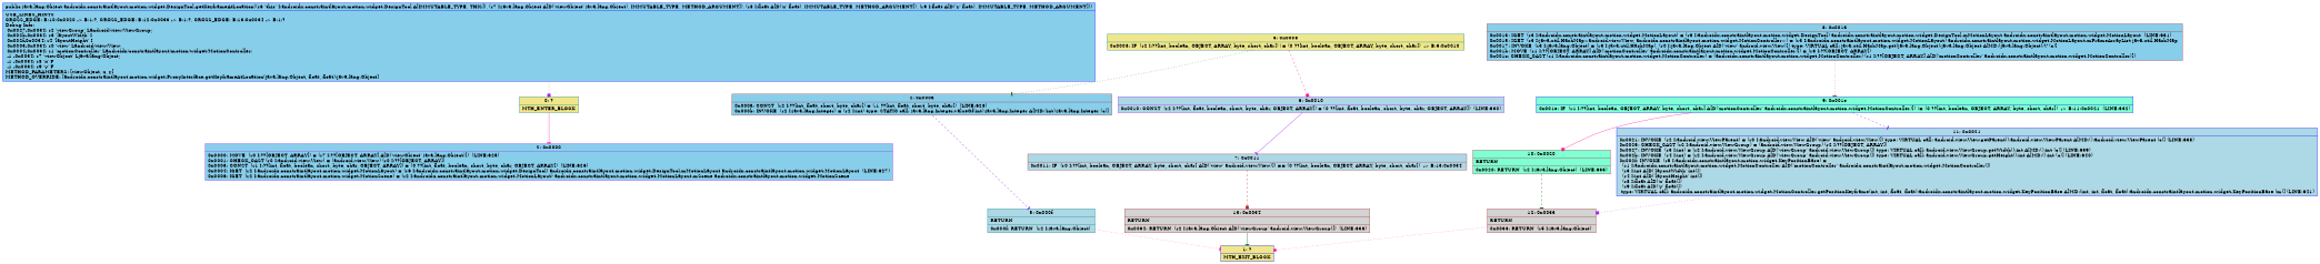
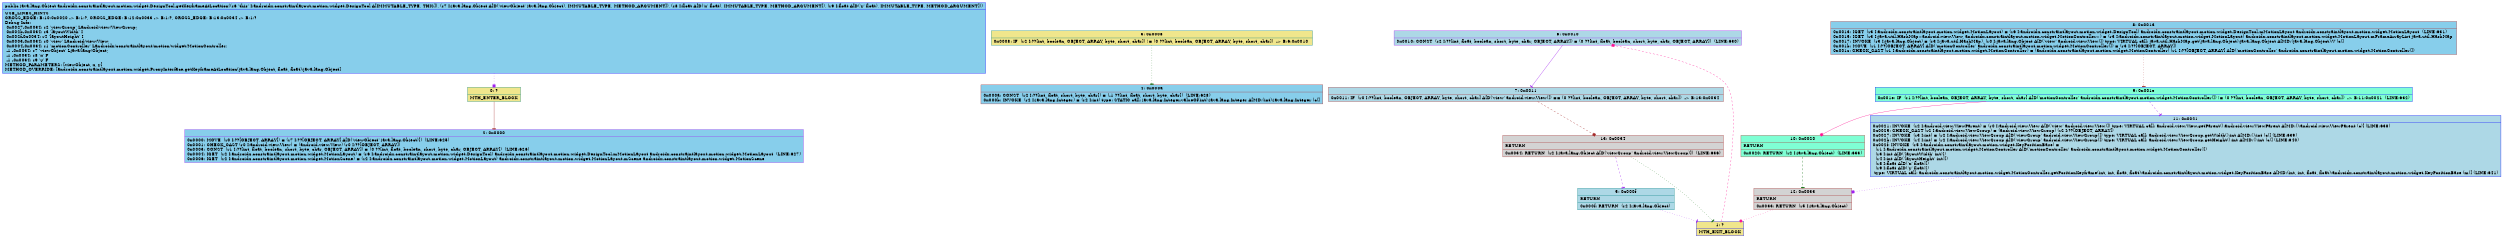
  digraph {
    fontname="DejaVu Serif"
    node [color=brown fillcolor=skyblue fontname="DejaVu Serif" shape=record style=filled]
    edge [arrowhead=tee color=purple fontname="DejaVu Serif" style=dotted]
    n1 [color=teal fillcolor=khaki label="{0\:\ ?|MTH_ENTER_BLOCK\l}"]
    n2 [color=purple label="{2\:\ 0x0000|0x0000: MOVE  (r0 I:??[OBJECT, ARRAY]) = (r7 I:??[OBJECT, ARRAY] A[D('viewObject' java.lang.Object)])  (LINE:625)\l0x0001: CHECK_CAST (r0 I:android.view.View) = (android.view.View) (r0 I:??[OBJECT, ARRAY]) \l0x0003: CONST  (r1 I:??[int, float, boolean, short, byte, char, OBJECT, ARRAY]) = (0 ??[int, float, boolean, short, byte, char, OBJECT, ARRAY])  (LINE:626)\l0x0004: IGET  (r2 I:androidx.constraintlayout.motion.widget.MotionLayout) = (r6 I:androidx.constraintlayout.motion.widget.DesignTool) androidx.constraintlayout.motion.widget.DesignTool.mMotionLayout androidx.constraintlayout.motion.widget.MotionLayout  (LINE:627)\l0x0006: IGET  (r2 I:androidx.constraintlayout.motion.widget.MotionScene) = (r2 I:androidx.constraintlayout.motion.widget.MotionLayout) androidx.constraintlayout.motion.widget.MotionLayout.mScene androidx.constraintlayout.motion.widget.MotionScene \l}"]
    n3 [color=teal fillcolor=khaki label="{3\:\ 0x0008|0x0008: IF  (r2 I:??[int, boolean, OBJECT, ARRAY, byte, short, char]) != (0 ??[int, boolean, OBJECT, ARRAY, byte, short, char])  \-\> B:6:0x0010 \l}"]
    n4 [label="{4\:\ 0x000a|0x000a: CONST  (r2 I:??[int, float, short, byte, char]) = (\-1 ??[int, float, short, byte, char])  (LINE:628)\l0x000b: INVOKE  (r2 I:java.lang.Integer) = (r2 I:int) type: STATIC call: java.lang.Integer.valueOf(int):java.lang.Integer A[MD:(int):java.lang.Integer (c)]\l}"]
    n5 [color=purple fillcolor=lightblue label="{6\:\ 0x0010|0x0010: CONST  (r2 I:??[int, float, boolean, short, byte, char, OBJECT, ARRAY]) = (0 ??[int, float, boolean, short, byte, char, OBJECT, ARRAY])  (LINE:630)\l}"]
    n6 [color=teal fillcolor=lightblue label="{5\:\ 0x000f|RETURN\l|0x000f: RETURN  (r2 I:java.lang.Object) \l}"]
    n7 [fillcolor=lightblue label="{7\:\ 0x0011|0x0011: IF  (r0 I:??[int, boolean, OBJECT, ARRAY, byte, short, char] A[D('view' android.view.View)]) == (0 ??[int, boolean, OBJECT, ARRAY, byte, short, char])  \-\> B:13:0x0034 \l}"]
    n8 [color=blue fillcolor=khaki label="{1\:\ ?|MTH_EXIT_BLOCK\l}"]
    n9 [fillcolor=lightgrey label="{13\:\ 0x0034|RETURN\l|0x0034: RETURN  (r2 I:java.lang.Object A[D('viewGroup' android.view.ViewGroup)])  (LINE:636)\l}"]
    n10 [label="{8\:\ 0x0013|0x0013: IGET  (r3 I:androidx.constraintlayout.motion.widget.MotionLayout) = (r6 I:androidx.constraintlayout.motion.widget.DesignTool) androidx.constraintlayout.motion.widget.DesignTool.mMotionLayout androidx.constraintlayout.motion.widget.MotionLayout  (LINE:631)\l0x0015: IGET  (r3 I:java.util.HashMap\<android.view.View, androidx.constraintlayout.motion.widget.MotionController\>) = (r3 I:androidx.constraintlayout.motion.widget.MotionLayout) androidx.constraintlayout.motion.widget.MotionLayout.mFrameArrayList java.util.HashMap \l0x0017: INVOKE  (r3 I:java.lang.Object) = (r3 I:java.util.HashMap), (r0 I:java.lang.Object A[D('view' android.view.View)]) type: VIRTUAL call: java.util.HashMap.get(java.lang.Object):java.lang.Object A[MD:(java.lang.Object):V (c)]\l0x001b: MOVE  (r1 I:??[OBJECT, ARRAY] A[D('motionController' androidx.constraintlayout.motion.widget.MotionController)]) = (r3 I:??[OBJECT, ARRAY]) \l0x001c: CHECK_CAST (r1 I:androidx.constraintlayout.motion.widget.MotionController) = (androidx.constraintlayout.motion.widget.MotionController) (r1 I:??[OBJECT, ARRAY] A[D('motionController' androidx.constraintlayout.motion.widget.MotionController)]) \l}"]
    n11 [color=blue fillcolor=aquamarine label="{9\:\ 0x001e|0x001e: IF  (r1 I:??[int, boolean, OBJECT, ARRAY, byte, short, char] A[D('motionController' androidx.constraintlayout.motion.widget.MotionController)]) != (0 ??[int, boolean, OBJECT, ARRAY, byte, short, char])  \-\> B:11:0x0021  (LINE:632)\l}"]
    n12 [fillcolor=aquamarine label="{10\:\ 0x0020|RETURN\l|0x0020: RETURN  (r2 I:java.lang.Object)  (LINE:633)\l}"]
    n13 [color=blue fillcolor=lightblue label="{11\:\ 0x0021|0x0021: INVOKE  (r2 I:android.view.ViewParent) = (r0 I:android.view.View A[D('view' android.view.View)]) type: VIRTUAL call: android.view.View.getParent():android.view.ViewParent A[MD:():android.view.ViewParent (c)] (LINE:638)\l0x0025: CHECK_CAST (r2 I:android.view.ViewGroup) = (android.view.ViewGroup) (r2 I:??[OBJECT, ARRAY]) \l0x0027: INVOKE  (r3 I:int) = (r2 I:android.view.ViewGroup A[D('viewGroup' android.view.ViewGroup)]) type: VIRTUAL call: android.view.ViewGroup.getWidth():int A[MD:():int (c)] (LINE:639)\l0x002b: INVOKE  (r4 I:int) = (r2 I:android.view.ViewGroup A[D('viewGroup' android.view.ViewGroup)]) type: VIRTUAL call: android.view.ViewGroup.getHeight():int A[MD:():int (c)] (LINE:640)\l0x002f: INVOKE  (r5 I:androidx.constraintlayout.motion.widget.KeyPositionBase) = \l  (r1 I:androidx.constraintlayout.motion.widget.MotionController A[D('motionController' androidx.constraintlayout.motion.widget.MotionController)])\l  (r3 I:int A[D('layoutWidth' int)])\l  (r4 I:int A[D('layoutHeight' int)])\l  (r8 I:float A[D('x' float)])\l  (r9 I:float A[D('y' float)])\l type: VIRTUAL call: androidx.constraintlayout.motion.widget.MotionController.getPositionKeyframe(int, int, float, float):androidx.constraintlayout.motion.widget.KeyPositionBase A[MD:(int, int, float, float):androidx.constraintlayout.motion.widget.KeyPositionBase (m)] (LINE:641)\l}"]
    n14 [fillcolor=lightgrey label="{12\:\ 0x0033|RETURN\l|0x0033: RETURN  (r5 I:java.lang.Object) \l}"]
    n15 [color=blue label="{public java.lang.Object androidx.constraintlayout.motion.widget.DesignTool.getKeyframeAtLocation((r6 'this' I:androidx.constraintlayout.motion.widget.DesignTool A[IMMUTABLE_TYPE, THIS]), (r7 I:java.lang.Object A[D('viewObject' java.lang.Object), IMMUTABLE_TYPE, METHOD_ARGUMENT]), (r8 I:float A[D('x' float), IMMUTABLE_TYPE, METHOD_ARGUMENT]), (r9 I:float A[D('y' float), IMMUTABLE_TYPE, METHOD_ARGUMENT]))  | USE_LINES_HINTS\lCROSS_EDGE: B:10:0x0020 \-\> B:1:?, CROSS_EDGE: B:12:0x0033 \-\> B:1:?, CROSS_EDGE: B:13:0x0034 \-\> B:1:?\lDebug Info:\l  0x0027\-0x0034: r2 'viewGroup' Landroid\/view\/ViewGroup;\l  0x002b\-0x0034: r3 'layoutWidth' I\l  0x002f\-0x0034: r4 'layoutHeight' I\l  0x0003\-0x0034: r0 'view' Landroid\/view\/View;\l  0x0004\-0x0034: r1 'motionController' Landroidx\/constraintlayout\/motion\/widget\/MotionController;\l  \-1 \-0x0034: r7 'viewObject' Ljava\/lang\/Object;\l  \-1 \-0x0034: r8 'x' F\l  \-1 \-0x0034: r9 'y' F\lMETHOD_PARAMETERS: [viewObject, x, y]\lMETHOD_OVERRIDE: [androidx.constraintlayout.motion.widget.ProxyInterface.getKeyframeAtLocation(java.lang.Object, float, float):java.lang.Object]\l}"]
-   n1 -> n2 [color=deeppink style=solid]
+   n1 -> n2 [color=brown style=solid]
    n3 -> n4 [color=darkgreen]
-   n3 -> n5 [arrowhead=box color=deeppink style=dashed]
-   n4 -> n6 [style=dashed]
+   n8 -> n5 [arrowhead=box color=deeppink style=dashed]
+   n9 -> n6 [style=dashed]
    n5 -> n7 [style=solid]
-   n6 -> n8 [color=deeppink]
+   n6 -> n8
    n7 -> n9 [arrowhead=box color=brown style=dashed]
-   n9 -> n8 [color=darkgreen style=solid]
+   n9 -> n8 [color=darkgreen]
    n10 -> n11 [color=brown]
    n11 -> n12 [arrowhead=box color=deeppink style=solid]
    n11 -> n13 [style=dashed]
    n12 -> n14 [color=darkgreen style=dashed]
    n13 -> n14 [arrowhead=box]
    n14 -> n8 [arrowhead=dot color=deeppink]
    n15 -> n1 [arrowhead=box]
  }
